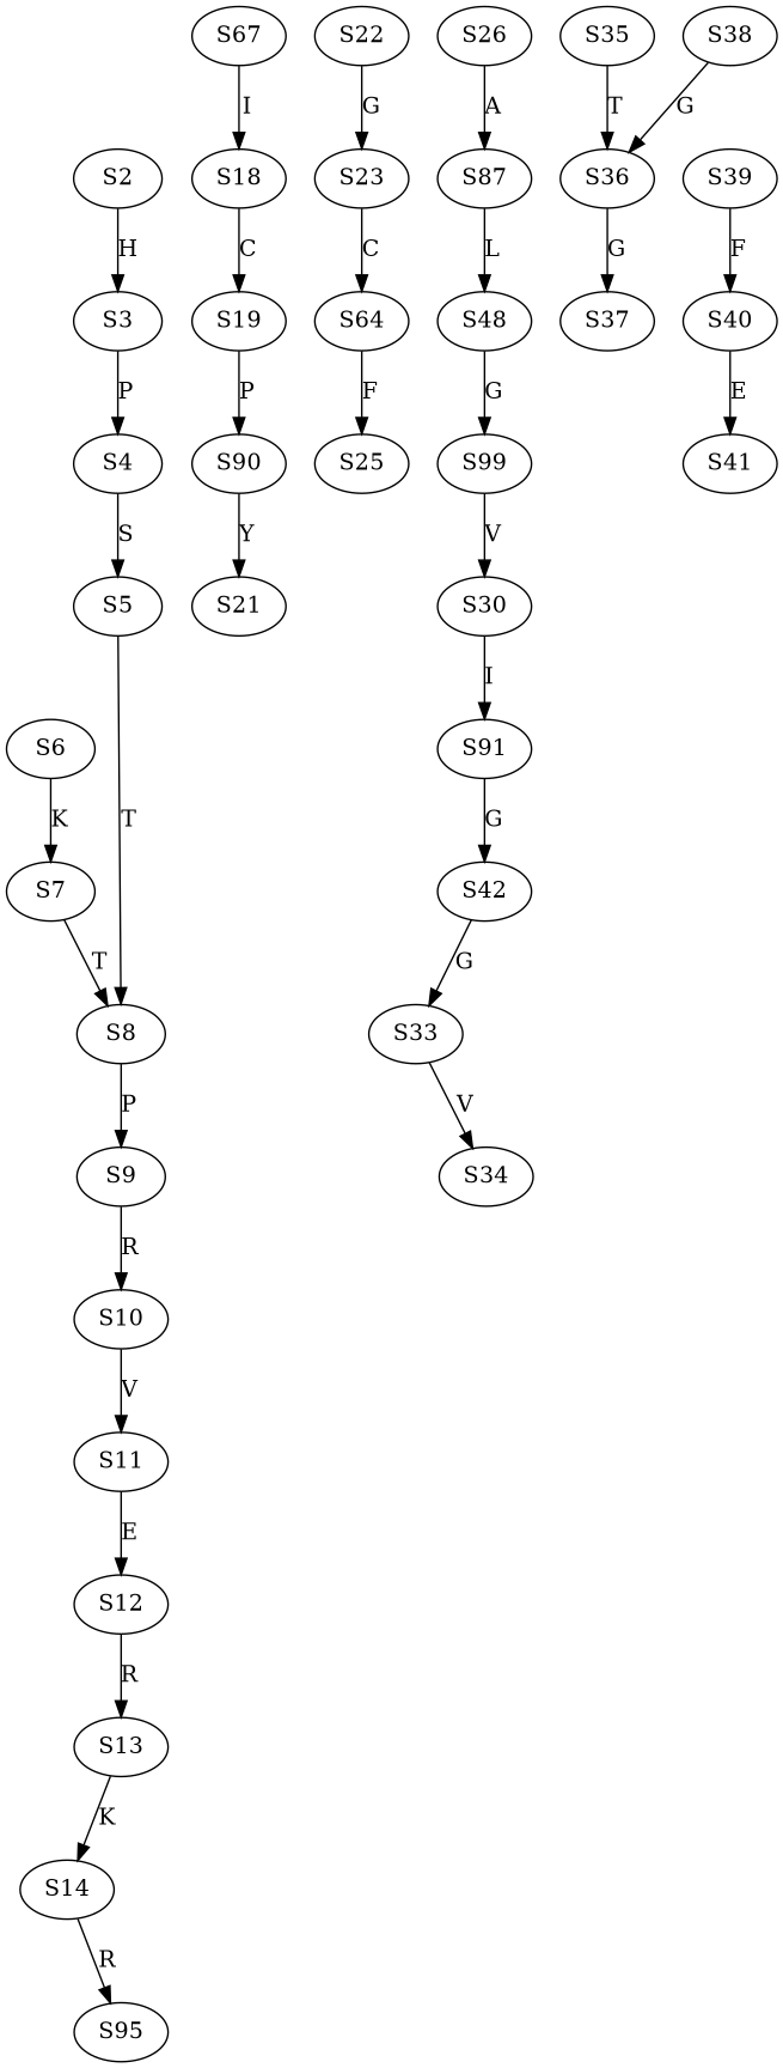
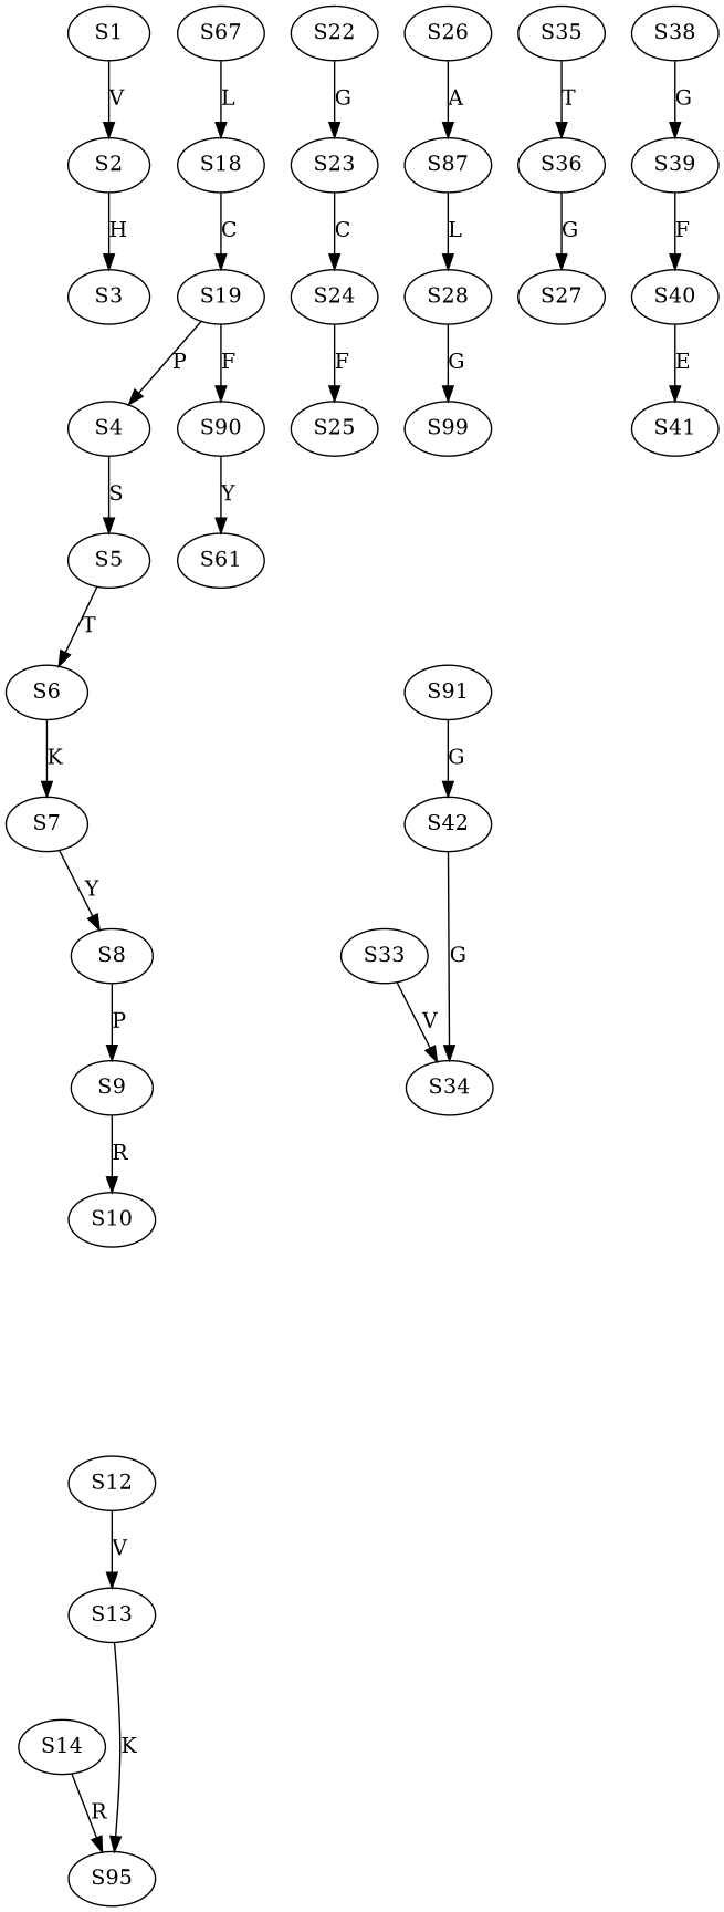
  strict digraph {
+   S1
    S2
    S3
    S4
    S5
    S6
    S7
    S8
    S9
    S10
-   S11
    S12
    S13
    S14
    n15 [label=S95]
    n16 [label=S67]
    S18
    S19
    n19 [label=S90]
-   S21
+   S21 [label=S61]
    S22
    S23
-   S24 [label=S64]
+   S24
    S25
    n25 [label=S87]
    S26
-   S28 [label=S48]
+   S28
    n28 [label=S99]
-   S30
    n30 [label=S91]
    n31 [label=S42]
    S33
    S34
    S35
    S36
-   S37
+   S37 [label=S27]
    S38
    S39
    S40
    S41
+   S1 -> S2 [label=V]
    S2 -> S3 [label=H]
-   S3 -> S4 [label=P]
+   S19 -> S4 [label=P]
    S4 -> S5 [label=S]
-   S5 -> S8 [label=T]
+   S5 -> S6 [label=T]
    S6 -> S7 [label=K]
-   S7 -> S8 [label=T]
+   S7 -> S8 [label=Y]
    S8 -> S9 [label=P]
    S9 -> S10 [label=R]
-   S10 -> S11 [label=V]
-   S11 -> S12 [label=E]
-   S12 -> S13 [label=R]
-   S13 -> S14 [label=K]
+   S12 -> S13 [label=V]
+   S13 -> n15 [label=K]
    S14 -> n15 [label=R]
-   n16 -> S18 [label=I]
+   n16 -> S18 [label=L]
    S18 -> S19 [label=C]
-   S19 -> n19 [label=P]
+   S19 -> n19 [label=F]
    n19 -> S21 [label=Y]
    S22 -> S23 [label=G]
    S23 -> S24 [label=C]
    S24 -> S25 [label=F]
    n25 -> S28 [label=L]
    S26 -> n25 [label=A]
    S28 -> n28 [label=G]
-   n28 -> S30 [label=V]
-   S30 -> n30 [label=I]
    n30 -> n31 [label=G]
-   n31 -> S33 [label=G]
+   n31 -> S34 [label=G]
    S33 -> S34 [label=V]
    S35 -> S36 [label=T]
    S36 -> S37 [label=G]
-   S38 -> S36 [label=G]
+   S38 -> S39 [label=G]
    S39 -> S40 [label=F]
    S40 -> S41 [label=E]
  }
